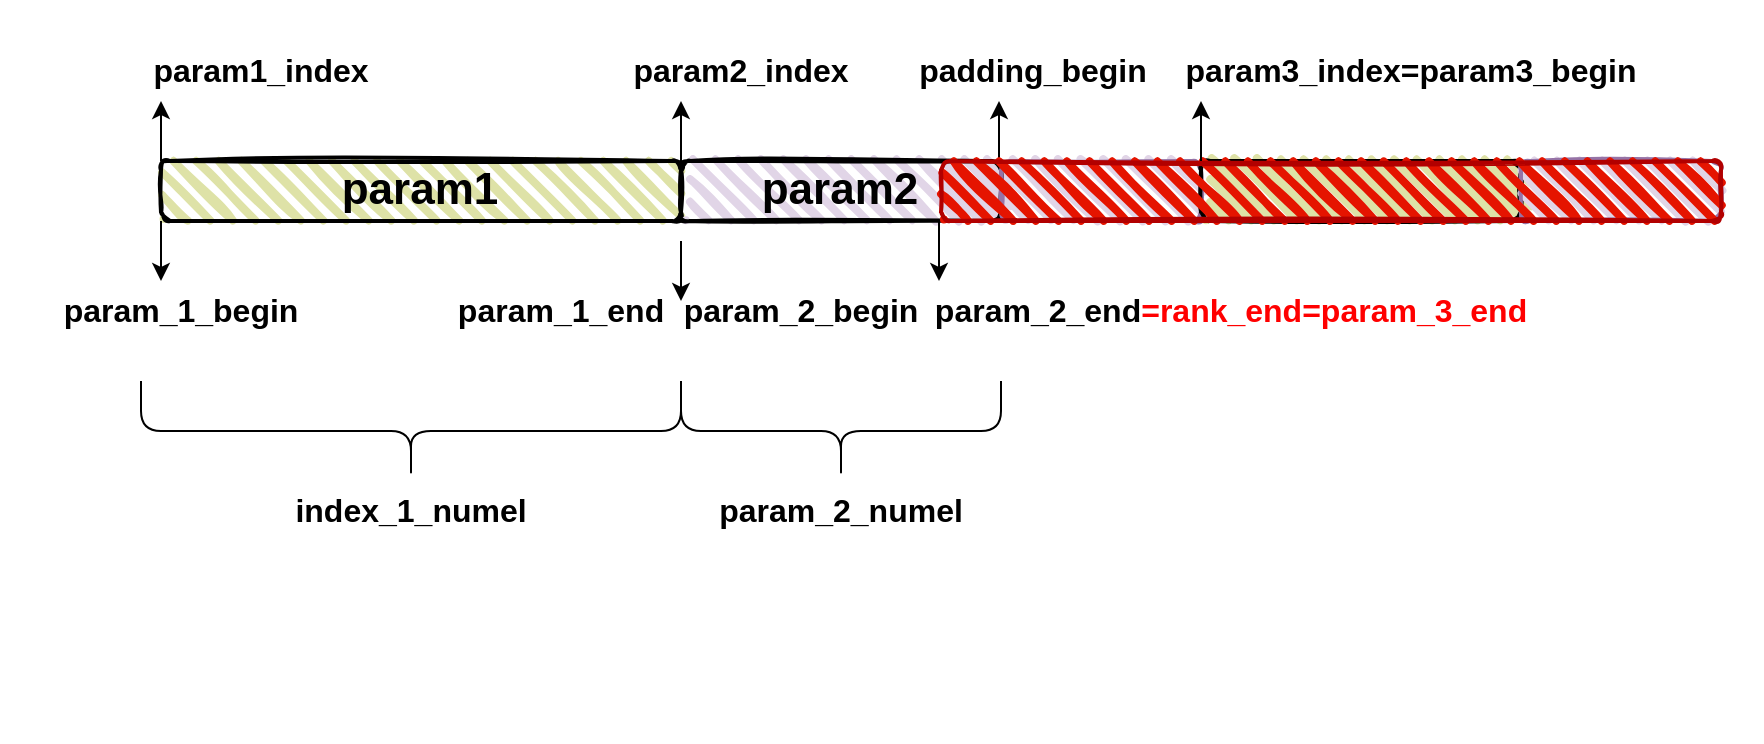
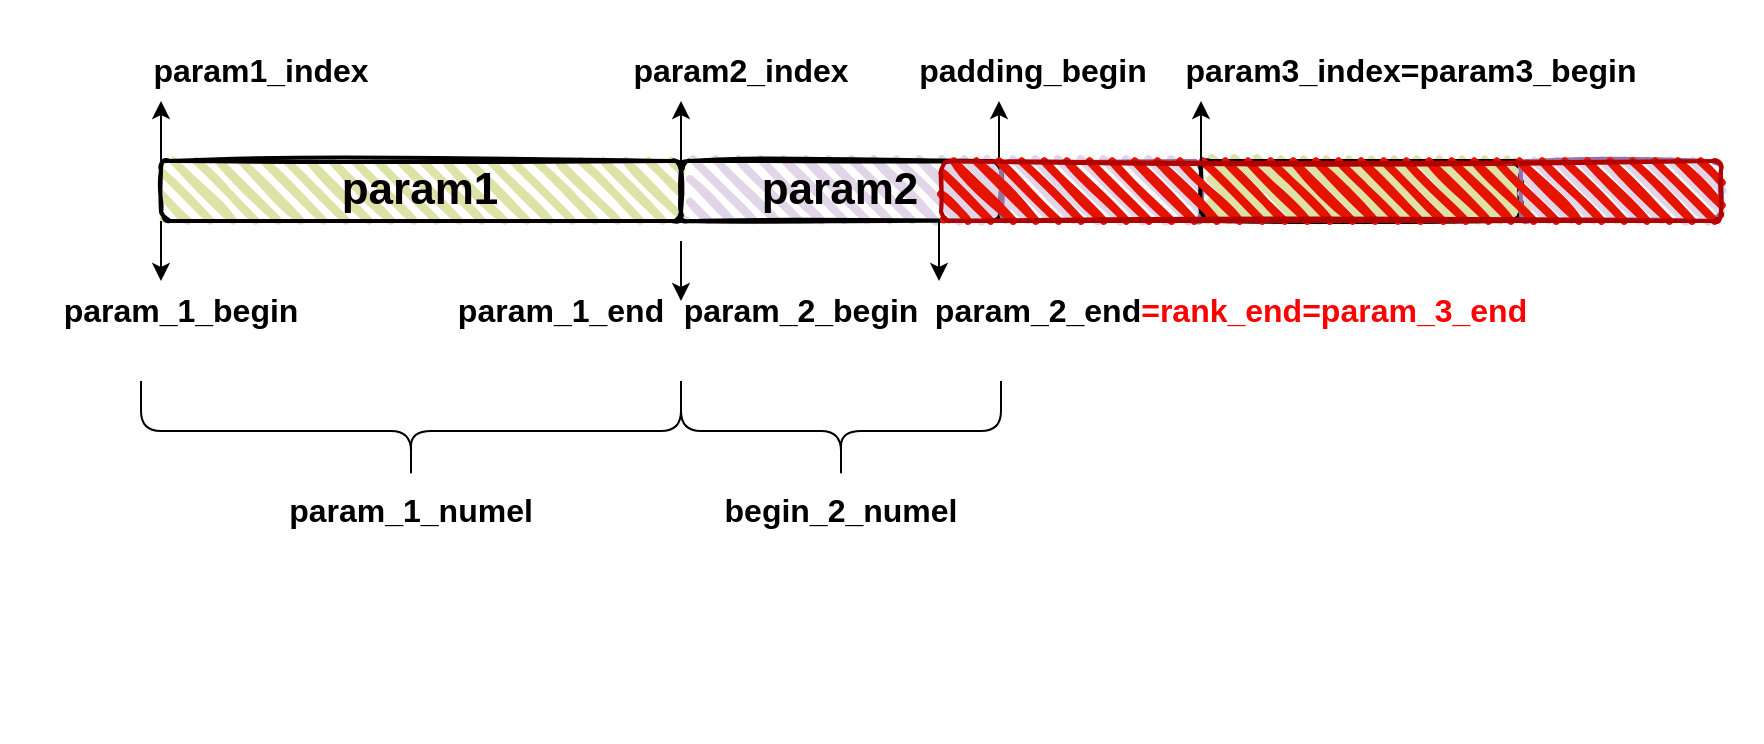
  <mxCell id="0" />
  <mxCell id="1" parent="0" />
  <mxCell id="2" value="&lt;font style=&quot;font-size: 22px;&quot;&gt;&lt;b&gt;param1&lt;/b&gt;&lt;/font&gt;" style="rounded=1;whiteSpace=wrap;html=1;strokeWidth=2;fillWeight=4;hachureGap=8;hachureAngle=45;fillColor=#DEE2A7;sketch=1;" vertex="1" parent="1"><mxGeometry x="80" y="80" width="260" height="30" as="geometry" /></mxCell>
  <mxCell id="3" value="" style="endArrow=classic;html=1;rounded=0;exitX=0;exitY=1;exitDx=0;exitDy=0;" edge="1" parent="1"><mxGeometry width="50" height="50" relative="1" as="geometry"><mxPoint x="80" y="110" as="sourcePoint" /><mxPoint x="80" y="140" as="targetPoint" /></mxGeometry></mxCell>
  <mxCell id="4" value="&lt;font style=&quot;font-size: 16px;&quot;&gt;&lt;b style=&quot;&quot;&gt;param_1_begin&lt;/b&gt;&lt;/font&gt;" style="text;html=1;align=center;verticalAlign=middle;resizable=0;points=[];autosize=1;strokeColor=none;fillColor=none;" vertex="1" parent="1"><mxGeometry x="20" y="140" width="140" height="30" as="geometry" /></mxCell>
  <mxCell id="5" value="" style="endArrow=classic;html=1;rounded=0;exitX=0;exitY=1;exitDx=0;exitDy=0;" edge="1" parent="1"><mxGeometry width="50" height="50" relative="1" as="geometry"><mxPoint x="340" y="120" as="sourcePoint" /><mxPoint x="340" y="150" as="targetPoint" /></mxGeometry></mxCell>
  <mxCell id="6" value="&lt;font style=&quot;font-size: 16px;&quot;&gt;&lt;b style=&quot;&quot;&gt;param_1_end&lt;/b&gt;&lt;/font&gt;" style="text;html=1;align=center;verticalAlign=middle;resizable=0;points=[];autosize=1;strokeColor=none;fillColor=none;" vertex="1" parent="1"><mxGeometry x="215" y="140" width="130" height="30" as="geometry" /></mxCell>
  <mxCell id="7" value="" style="endArrow=classic;html=1;rounded=0;exitX=0;exitY=0;exitDx=0;exitDy=0;" edge="1" parent="1"><mxGeometry width="50" height="50" relative="1" as="geometry"><mxPoint x="340" y="80" as="sourcePoint" /><mxPoint x="340" y="50" as="targetPoint" /></mxGeometry></mxCell>
  <mxCell id="8" value="&lt;font style=&quot;font-size: 16px;&quot;&gt;&lt;b style=&quot;&quot;&gt;param2_index&lt;/b&gt;&lt;/font&gt;" style="text;html=1;align=center;verticalAlign=middle;resizable=0;points=[];autosize=1;strokeColor=none;fillColor=none;" vertex="1" parent="1"><mxGeometry x="305" y="20" width="130" height="30" as="geometry" /></mxCell>
  <mxCell id="9" value="&lt;font style=&quot;font-size: 22px;&quot;&gt;&lt;b&gt;param2&lt;/b&gt;&lt;/font&gt;" style="rounded=1;whiteSpace=wrap;html=1;strokeWidth=2;fillWeight=4;hachureGap=8;hachureAngle=45;fillColor=#e1d5e7;sketch=1;" vertex="1" parent="1"><mxGeometry x="340" y="80" width="160" height="30" as="geometry" /></mxCell>
  <mxCell id="10" value="" style="shape=curlyBracket;whiteSpace=wrap;html=1;rounded=1;labelPosition=left;verticalLabelPosition=middle;align=right;verticalAlign=middle;rotation=-90;" vertex="1" parent="1"><mxGeometry x="180" y="80" width="50" height="270" as="geometry" /></mxCell>
- <mxCell id="11" value="&lt;font style=&quot;font-size: 16px;&quot;&gt;&lt;b style=&quot;&quot;&gt;index_1_numel&lt;/b&gt;&lt;/font&gt;" style="text;html=1;align=center;verticalAlign=middle;resizable=0;points=[];autosize=1;strokeColor=none;fillColor=none;" vertex="1" parent="1"><mxGeometry x="130" y="240" width="150" height="30" as="geometry" /></mxCell>
+ <mxCell id="11" value="&lt;font style=&quot;font-size: 16px;&quot;&gt;&lt;b style=&quot;&quot;&gt;param_1_numel&lt;/b&gt;&lt;/font&gt;" style="text;html=1;align=center;verticalAlign=middle;resizable=0;points=[];autosize=1;strokeColor=none;fillColor=none;" vertex="1" parent="1"><mxGeometry x="130" y="240" width="150" height="30" as="geometry" /></mxCell>
  <mxCell id="12" value="" style="shape=curlyBracket;whiteSpace=wrap;html=1;rounded=1;labelPosition=left;verticalLabelPosition=middle;align=right;verticalAlign=middle;rotation=-90;" vertex="1" parent="1"><mxGeometry x="395" y="135" width="50" height="160" as="geometry" /></mxCell>
- <mxCell id="13" value="&lt;font style=&quot;font-size: 16px;&quot;&gt;&lt;b style=&quot;&quot;&gt;param_2_numel&lt;/b&gt;&lt;/font&gt;" style="text;html=1;align=center;verticalAlign=middle;resizable=0;points=[];autosize=1;strokeColor=none;fillColor=none;" vertex="1" parent="1"><mxGeometry x="345" y="240" width="150" height="30" as="geometry" /></mxCell>
+ <mxCell id="13" value="&lt;font style=&quot;font-size: 16px;&quot;&gt;&lt;b style=&quot;&quot;&gt;begin_2_numel&lt;/b&gt;&lt;/font&gt;" style="text;html=1;align=center;verticalAlign=middle;resizable=0;points=[];autosize=1;strokeColor=none;fillColor=none;" vertex="1" parent="1"><mxGeometry x="345" y="240" width="150" height="30" as="geometry" /></mxCell>
  <mxCell id="14" value="&lt;font style=&quot;font-size: 16px;&quot;&gt;&lt;b style=&quot;&quot;&gt;param_2_begin&lt;/b&gt;&lt;/font&gt;" style="text;html=1;align=center;verticalAlign=middle;resizable=0;points=[];autosize=1;strokeColor=none;fillColor=none;" vertex="1" parent="1"><mxGeometry x="330" y="140" width="140" height="30" as="geometry" /></mxCell>
  <mxCell id="15" value="" style="endArrow=classic;html=1;rounded=0;exitX=0;exitY=1;exitDx=0;exitDy=0;" edge="1" parent="1"><mxGeometry width="50" height="50" relative="1" as="geometry"><mxPoint x="469" y="110" as="sourcePoint" /><mxPoint x="469" y="140" as="targetPoint" /></mxGeometry></mxCell>
  <mxCell id="16" value="&lt;font style=&quot;font-size: 16px;&quot;&gt;&lt;b style=&quot;&quot;&gt;param_2_end&lt;font style=&quot;color: light-dark(rgb(255, 0, 0), rgb(237, 237, 237));&quot;&gt;=rank_end=param_3_end&lt;/font&gt;&lt;/b&gt;&lt;/font&gt;" style="text;html=1;align=center;verticalAlign=middle;resizable=0;points=[];autosize=1;strokeColor=none;fillColor=none;" vertex="1" parent="1"><mxGeometry x="455" y="140" width="320" height="30" as="geometry" /></mxCell>
  <mxCell id="17" value="" style="endArrow=classic;html=1;rounded=0;exitX=0;exitY=0;exitDx=0;exitDy=0;" edge="1" parent="1"><mxGeometry width="50" height="50" relative="1" as="geometry"><mxPoint x="80" y="80" as="sourcePoint" /><mxPoint x="80" y="50" as="targetPoint" /></mxGeometry></mxCell>
  <mxCell id="18" value="&lt;font style=&quot;font-size: 16px;&quot;&gt;&lt;b style=&quot;&quot;&gt;param1_index&lt;/b&gt;&lt;/font&gt;" style="text;html=1;align=center;verticalAlign=middle;resizable=0;points=[];autosize=1;strokeColor=none;fillColor=none;" vertex="1" parent="1"><mxGeometry x="65" y="20" width="130" height="30" as="geometry" /></mxCell>
  <mxCell id="19" value="" style="endArrow=classic;html=1;rounded=0;exitX=0;exitY=0;exitDx=0;exitDy=0;" edge="1" parent="1"><mxGeometry width="50" height="50" relative="1" as="geometry"><mxPoint x="499" y="80" as="sourcePoint" /><mxPoint x="499" y="50" as="targetPoint" /></mxGeometry></mxCell>
  <mxCell id="20" value="&lt;font style=&quot;font-size: 16px;&quot;&gt;&lt;b style=&quot;&quot;&gt;padding_begin&lt;/b&gt;&lt;/font&gt;" style="text;html=1;align=center;verticalAlign=middle;resizable=0;points=[];autosize=1;strokeColor=none;fillColor=none;" vertex="1" parent="1"><mxGeometry x="446.25" y="20" width="140" height="30" as="geometry" /></mxCell>
  <mxCell id="21" value="" style="rounded=1;whiteSpace=wrap;html=1;strokeWidth=2;fillWeight=4;hachureGap=8;hachureAngle=45;fillColor=#e1d5e7;sketch=1;strokeColor=#9673a6;" vertex="1" parent="1"><mxGeometry x="500" y="80" width="100" height="30" as="geometry" /></mxCell>
  <mxCell id="22" value="" style="rounded=1;whiteSpace=wrap;html=1;strokeWidth=2;fillWeight=4;hachureGap=8;hachureAngle=45;fillColor=#DEE2A7;sketch=1;" vertex="1" parent="1"><mxGeometry x="600" y="80" width="160" height="30" as="geometry" /></mxCell>
  <mxCell id="23" value="" style="rounded=1;whiteSpace=wrap;html=1;strokeWidth=2;fillWeight=4;hachureGap=8;hachureAngle=45;fillColor=#e1d5e7;sketch=1;strokeColor=#9673a6;" vertex="1" parent="1"><mxGeometry x="760" y="80" width="100" height="30" as="geometry" /></mxCell>
  <mxCell id="24" value="" style="rounded=1;whiteSpace=wrap;html=1;strokeWidth=2;fillWeight=4;hachureGap=8;hachureAngle=45;fillColor=#e51400;sketch=1;strokeColor=#B20000;fontColor=#ffffff;" vertex="1" parent="1"><mxGeometry x="470" y="80" width="390" height="30" as="geometry" /></mxCell>
  <mxCell id="25" value="" style="endArrow=classic;html=1;rounded=0;exitX=0;exitY=0;exitDx=0;exitDy=0;" edge="1" parent="1"><mxGeometry width="50" height="50" relative="1" as="geometry"><mxPoint x="600" y="80" as="sourcePoint" /><mxPoint x="600" y="50" as="targetPoint" /></mxGeometry></mxCell>
  <mxCell id="26" value="&lt;font style=&quot;font-size: 16px;&quot;&gt;&lt;b style=&quot;&quot;&gt;param3_index=param3_begin&lt;/b&gt;&lt;/font&gt;" style="text;html=1;align=center;verticalAlign=middle;resizable=0;points=[];autosize=1;strokeColor=none;fillColor=none;" vertex="1" parent="1"><mxGeometry x="580" y="20" width="250" height="30" as="geometry" /></mxCell>
